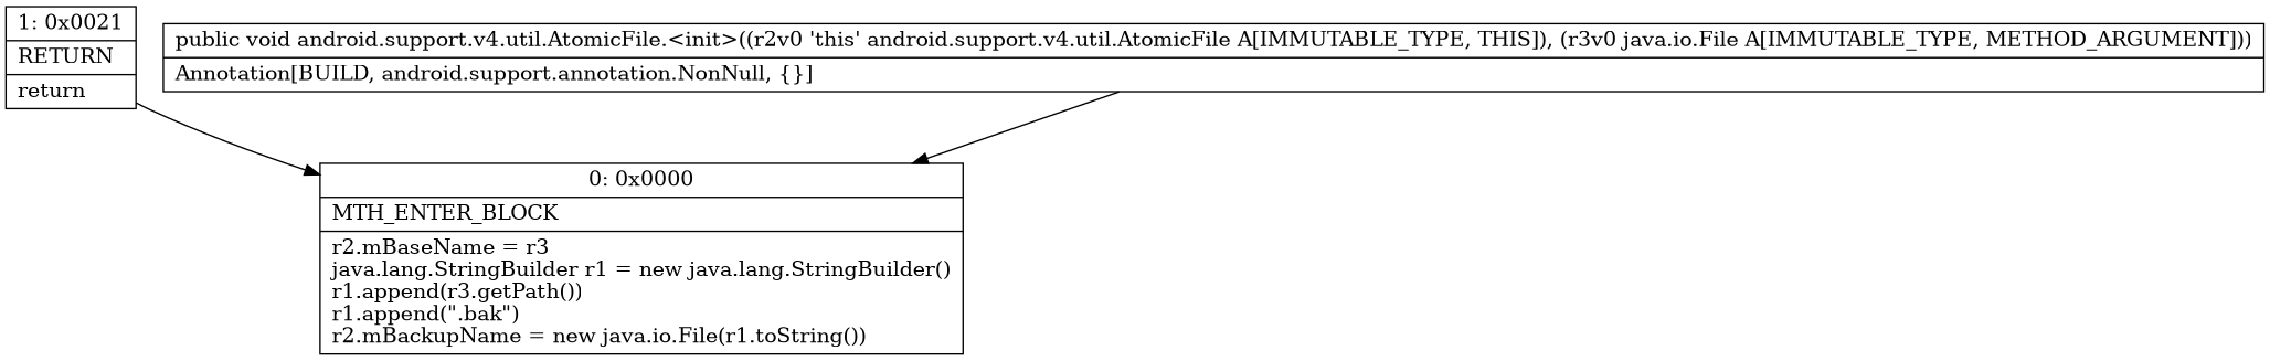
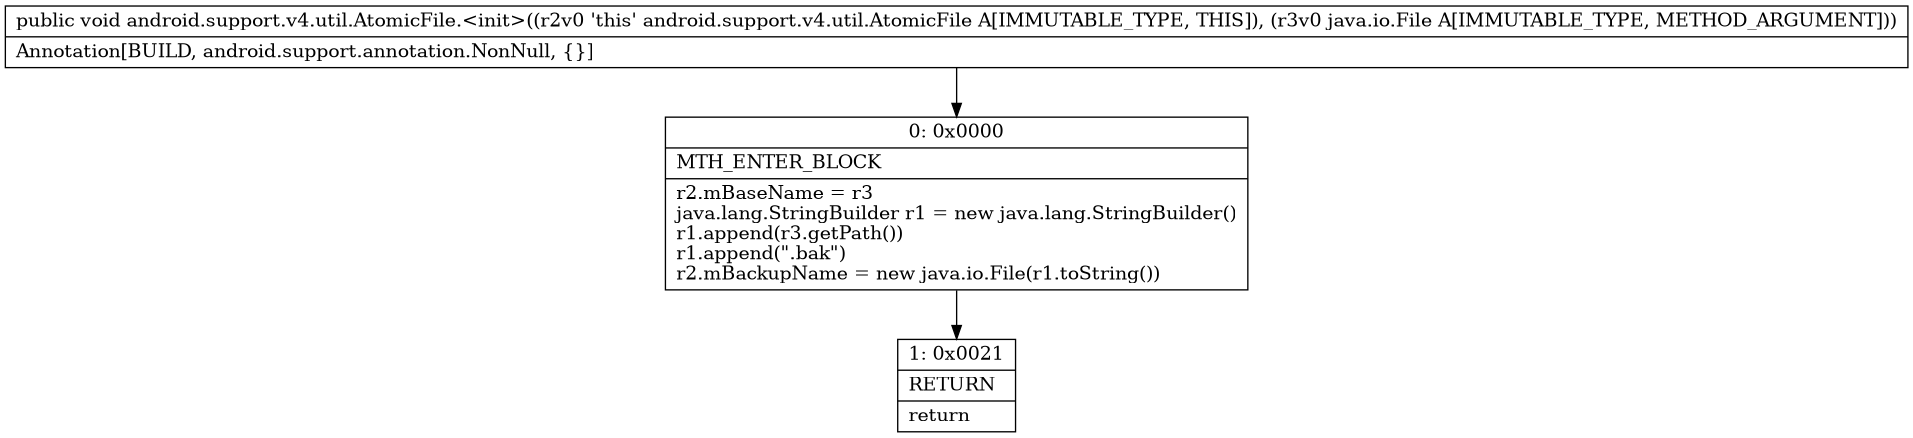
  digraph {
    node [shape=record]
    n1 [label="{0\:\ 0x0000|MTH_ENTER_BLOCK\l|r2.mBaseName = r3\ljava.lang.StringBuilder r1 = new java.lang.StringBuilder()\lr1.append(r3.getPath())\lr1.append(\".bak\")\lr2.mBackupName = new java.io.File(r1.toString())\l}"]
    n2 [label="{1\:\ 0x0021|RETURN\l|return\l}"]
    n3 [label="{public void android.support.v4.util.AtomicFile.\<init\>((r2v0 'this' android.support.v4.util.AtomicFile A[IMMUTABLE_TYPE, THIS]), (r3v0 java.io.File A[IMMUTABLE_TYPE, METHOD_ARGUMENT]))  | Annotation[BUILD, android.support.annotation.NonNull, \{\}]\l}"]
-   n2 -> n1
+   n1 -> n2
    n3 -> n1
  }
